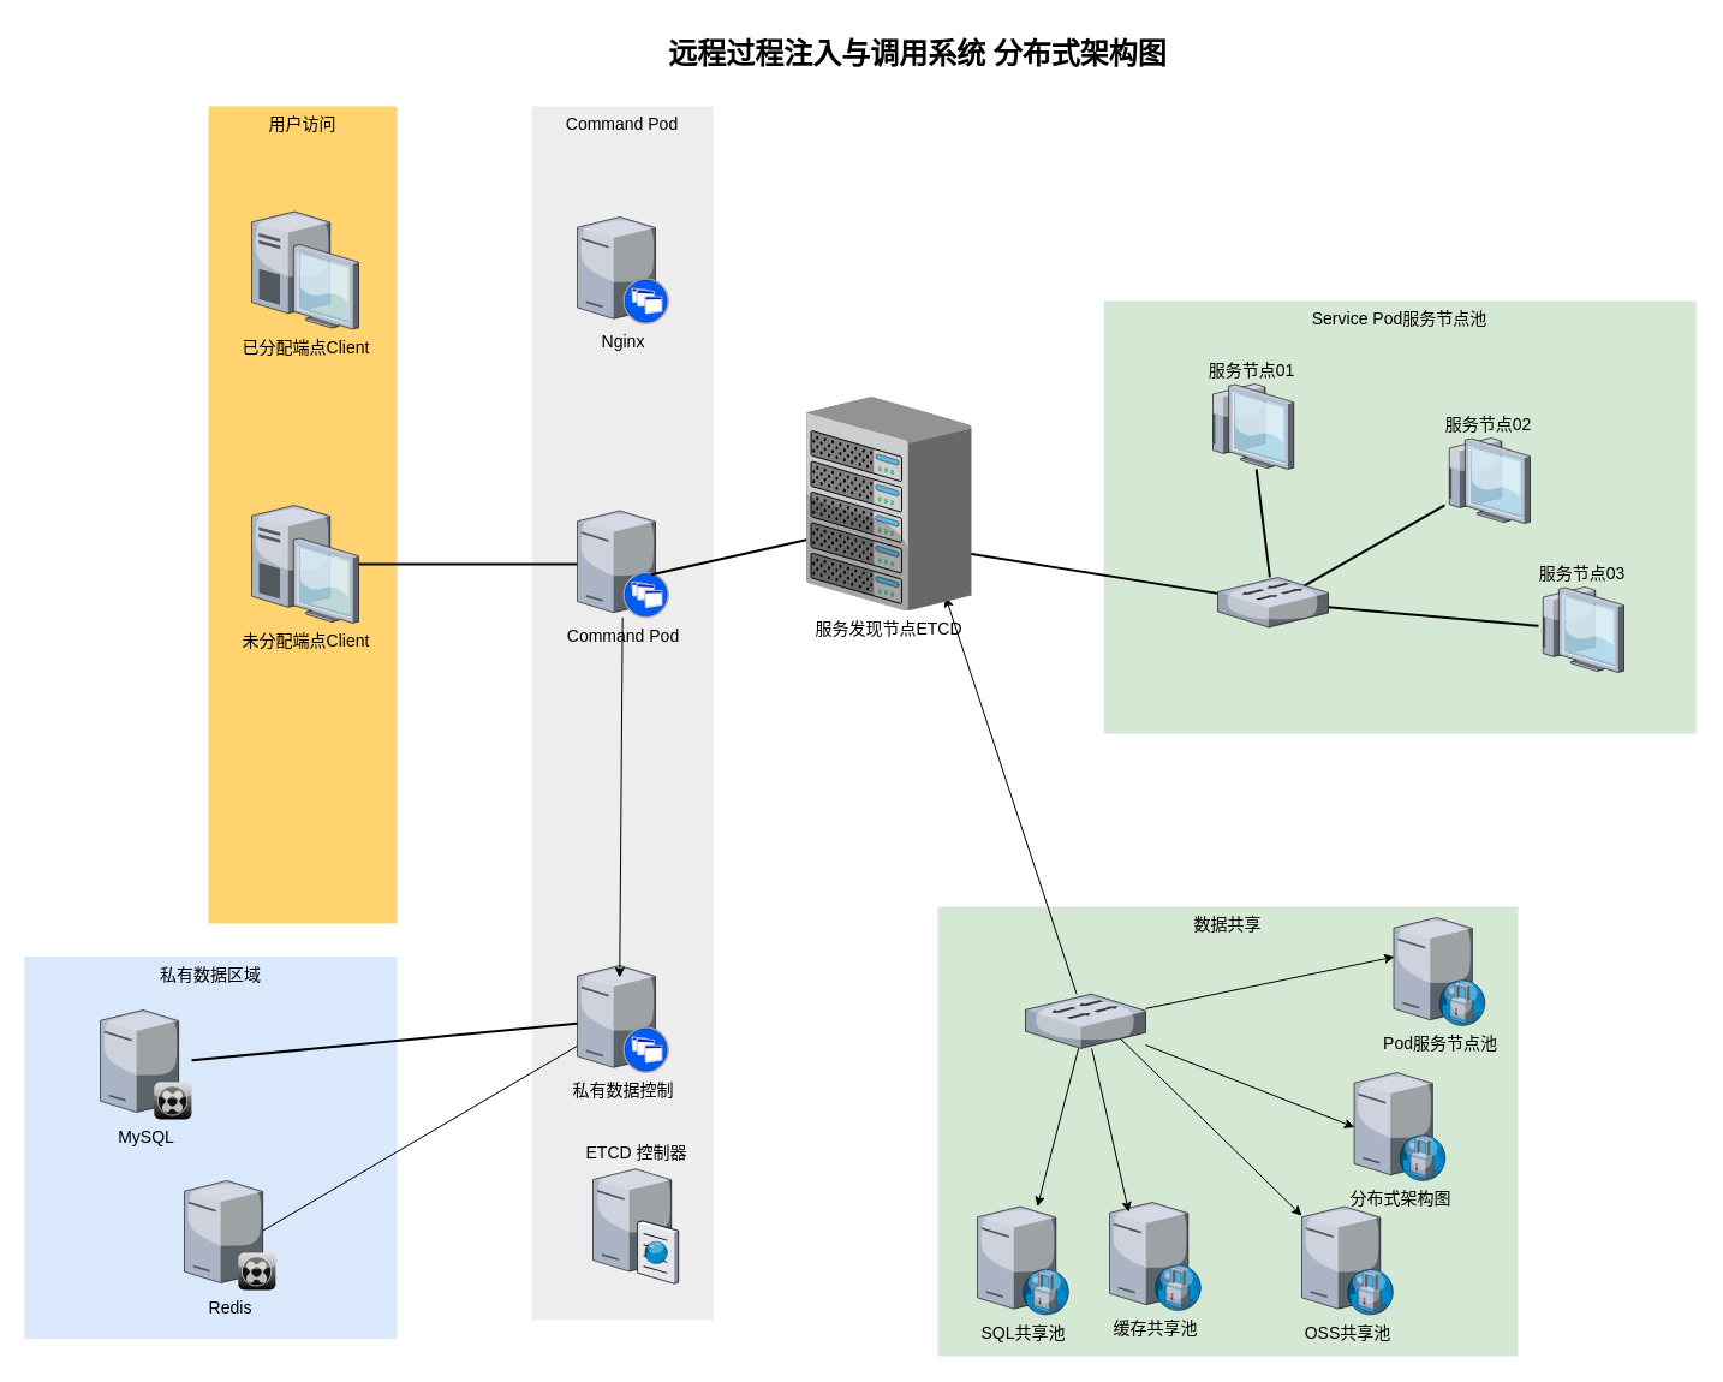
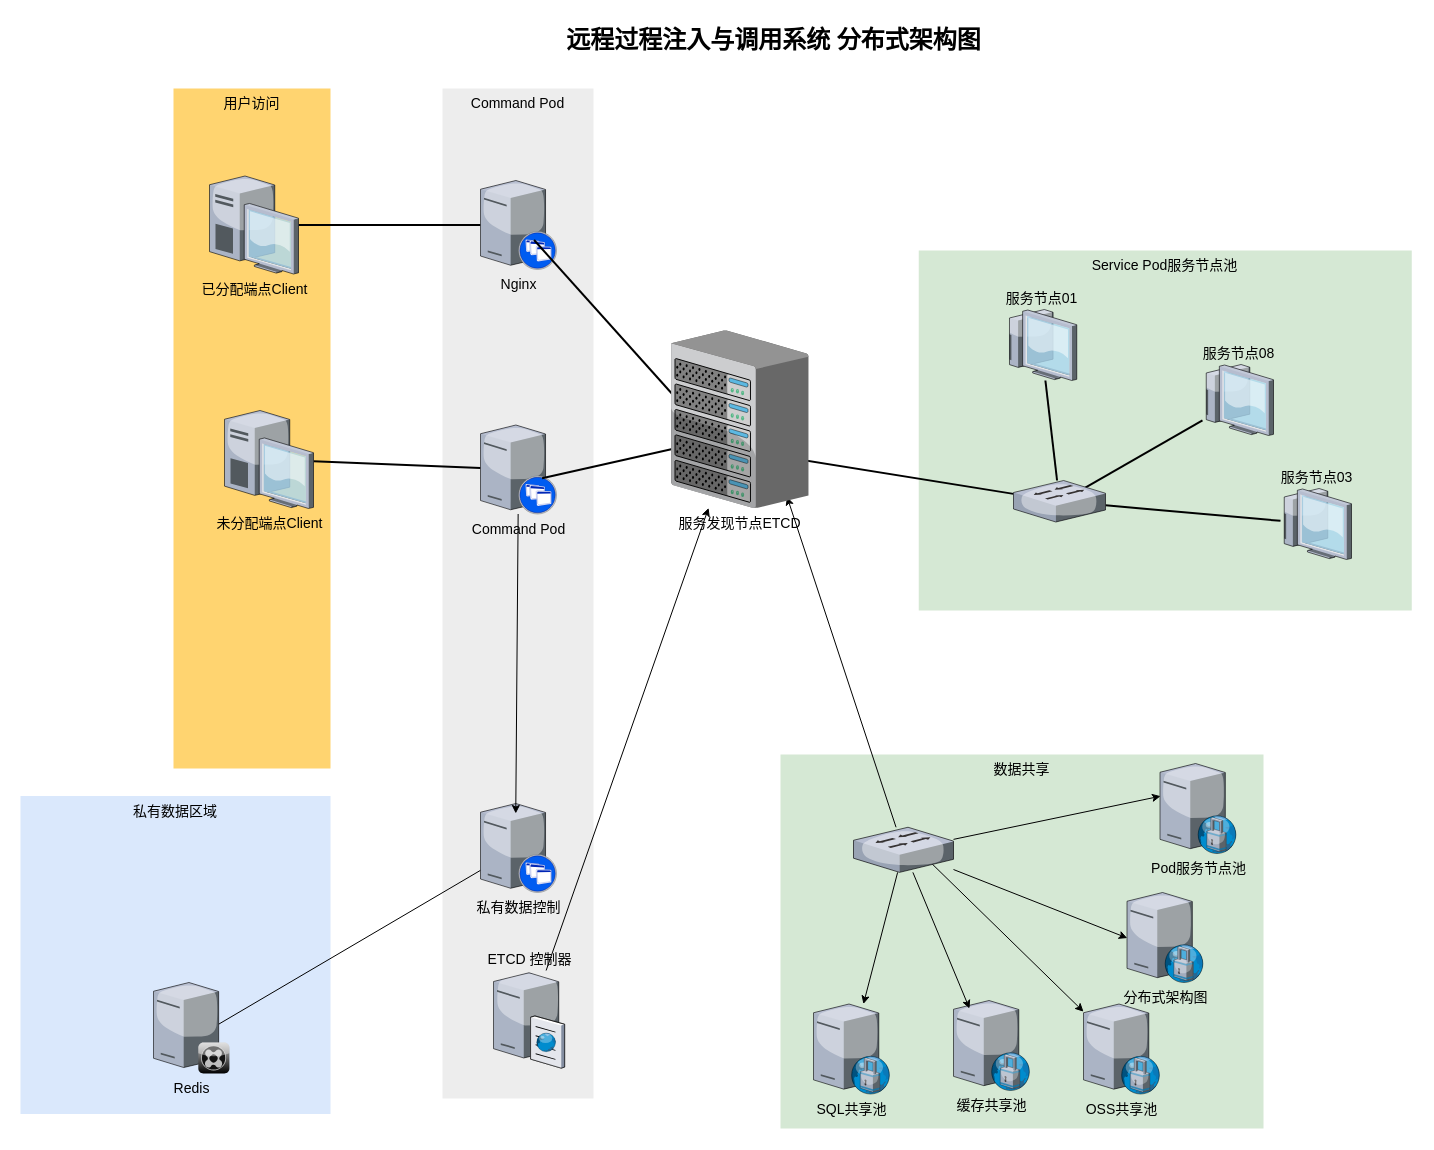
  <mxCell id="0" style=";html=1;" />
  <mxCell id="1" style=";html=1;" parent="0" />
  <mxCell id="2" value="Service Pod服务节点池" style="whiteSpace=wrap;html=1;fillColor=#d5e8d4;fontSize=14;strokeColor=none;verticalAlign=top;" parent="1" vertex="1"><mxGeometry x="918.25" y="250" width="493" height="360" as="geometry" /></mxCell>
  <mxCell id="3" value="数据共享" style="whiteSpace=wrap;html=1;fillColor=#d5e8d4;fontSize=14;strokeColor=none;verticalAlign=top;" parent="1" vertex="1"><mxGeometry x="780" y="754" width="483" height="374" as="geometry" /></mxCell>
  <mxCell id="4" value="Command Pod" style="whiteSpace=wrap;html=1;fillColor=#EDEDED;fontSize=14;strokeColor=none;verticalAlign=top;" parent="1" vertex="1"><mxGeometry x="442" y="88" width="151" height="1010" as="geometry" /></mxCell>
  <mxCell id="5" value="私有数据区域" style="whiteSpace=wrap;html=1;fillColor=#dae8fc;fontSize=14;strokeColor=none;verticalAlign=top;" parent="1" vertex="1"><mxGeometry x="20" y="795.5" width="310" height="318" as="geometry" /></mxCell>
  <mxCell id="6" value="用户访问" style="whiteSpace=wrap;html=1;fillColor=#FFD470;gradientColor=none;fontSize=14;strokeColor=none;verticalAlign=top;" parent="1" vertex="1"><mxGeometry x="173" y="88" width="157" height="680" as="geometry" /></mxCell>
+ <mxCell id="7" style="edgeStyle=none;rounded=0;html=1;startSize=10;endSize=10;jettySize=auto;orthogonalLoop=1;fontSize=14;endArrow=none;endFill=0;strokeWidth=2;" parent="1" source="8" target="13" edge="1"><mxGeometry relative="1" as="geometry" /></mxCell>
  <mxCell id="8" value="已分配端点Client" style="verticalLabelPosition=bottom;aspect=fixed;html=1;verticalAlign=top;strokeColor=none;shape=mxgraph.citrix.desktop;fillColor=#66B2FF;gradientColor=#0066CC;fontSize=14;" parent="1" vertex="1"><mxGeometry x="209" y="175.5" width="89" height="98" as="geometry" /></mxCell>
  <mxCell id="9" style="edgeStyle=none;rounded=0;html=1;startSize=10;endSize=10;jettySize=auto;orthogonalLoop=1;fontSize=14;endArrow=none;endFill=0;strokeWidth=2;" parent="1" source="10" target="15" edge="1"><mxGeometry relative="1" as="geometry" /></mxCell>
- <mxCell id="10" value="未分配端点Client" style="verticalLabelPosition=bottom;aspect=fixed;html=1;verticalAlign=top;strokeColor=none;shape=mxgraph.citrix.desktop;fillColor=#66B2FF;gradientColor=#0066CC;fontSize=14;" parent="1" vertex="1"><mxGeometry x="209" y="420" width="89" height="98" as="geometry" /></mxCell>
+ <mxCell id="10" value="未分配端点Client" style="verticalLabelPosition=bottom;aspect=fixed;html=1;verticalAlign=top;strokeColor=none;shape=mxgraph.citrix.desktop;fillColor=#66B2FF;gradientColor=#0066CC;fontSize=14;" parent="1" vertex="1"><mxGeometry x="224" y="410" width="89" height="98" as="geometry" /></mxCell>
  <mxCell id="11" style="edgeStyle=none;rounded=0;orthogonalLoop=1;jettySize=auto;html=1;entryX=0.662;entryY=0.554;entryDx=0;entryDy=0;entryPerimeter=0;" edge="1" parent="1" source="12" target="43"><mxGeometry relative="1" as="geometry" /></mxCell>
  <mxCell id="12" value="私有数据控制" style="verticalLabelPosition=bottom;aspect=fixed;html=1;verticalAlign=top;strokeColor=none;shape=mxgraph.citrix.xenapp_server;fillColor=#66B2FF;gradientColor=#0066CC;fontSize=14;" parent="1" vertex="1"><mxGeometry x="480" y="803" width="76" height="89" as="geometry" /></mxCell>
  <mxCell id="13" value="Nginx" style="verticalLabelPosition=bottom;aspect=fixed;html=1;verticalAlign=top;strokeColor=none;shape=mxgraph.citrix.xenapp_server;fillColor=#66B2FF;gradientColor=#0066CC;fontSize=14;" parent="1" vertex="1"><mxGeometry x="480" y="180" width="76" height="89" as="geometry" /></mxCell>
  <mxCell id="14" style="edgeStyle=none;rounded=0;orthogonalLoop=1;jettySize=auto;html=1;entryX=0.464;entryY=0.112;entryDx=0;entryDy=0;entryPerimeter=0;" edge="1" parent="1" source="15" target="12"><mxGeometry relative="1" as="geometry" /></mxCell>
  <mxCell id="15" value="Command Pod" style="verticalLabelPosition=bottom;aspect=fixed;html=1;verticalAlign=top;strokeColor=none;shape=mxgraph.citrix.xenapp_server;fillColor=#66B2FF;gradientColor=#0066CC;fontSize=14;" parent="1" vertex="1"><mxGeometry x="480" y="424.5" width="76" height="89" as="geometry" /></mxCell>
  <mxCell id="16" style="edgeStyle=none;rounded=0;html=1;startSize=10;endSize=10;jettySize=auto;orthogonalLoop=1;fontSize=14;endArrow=none;endFill=0;strokeWidth=2;exitX=0.488;exitY=0.672;exitDx=0;exitDy=0;exitPerimeter=0;" parent="1" source="44" target="27" edge="1"><mxGeometry relative="1" as="geometry"><mxPoint x="758" y="572.426" as="sourcePoint" /></mxGeometry></mxCell>
- <mxCell id="17" style="edgeStyle=none;rounded=0;html=1;startSize=10;endSize=10;jettySize=auto;orthogonalLoop=1;fontSize=14;endArrow=none;endFill=0;strokeWidth=2;" parent="1" source="18" target="12" edge="1"><mxGeometry relative="1" as="geometry" /></mxCell>
- <mxCell id="18" value="MySQL" style="verticalLabelPosition=bottom;aspect=fixed;html=1;verticalAlign=top;strokeColor=none;shape=mxgraph.citrix.xenclient_synchronizer;fillColor=#CCCCCC;gradientColor=#000000;gradientDirection=south;fontSize=14;" parent="1" vertex="1"><mxGeometry x="83" y="840" width="76" height="91" as="geometry" /></mxCell>
+ <mxCell id="19" style="edgeStyle=none;rounded=0;orthogonalLoop=1;jettySize=auto;html=1;" edge="1" parent="1" source="20" target="44"><mxGeometry relative="1" as="geometry" /></mxCell>
  <mxCell id="20" value="ETCD 控制器" style="verticalLabelPosition=top;aspect=fixed;html=1;verticalAlign=bottom;strokeColor=none;shape=mxgraph.citrix.cache_server;fillColor=#66B2FF;gradientColor=#0066CC;fontSize=14;labelPosition=center;align=center;" parent="1" vertex="1"><mxGeometry x="493" y="970" width="71" height="97.5" as="geometry" /></mxCell>
  <mxCell id="21" style="edgeStyle=none;rounded=0;html=1;startSize=10;endSize=10;jettySize=auto;orthogonalLoop=1;fontSize=14;endArrow=none;endFill=0;strokeWidth=2;exitX=0.81;exitY=0.599;exitDx=0;exitDy=0;exitPerimeter=0;entryX=0.366;entryY=0.606;entryDx=0;entryDy=0;entryPerimeter=0;" parent="1" source="15" target="44" edge="1"><mxGeometry relative="1" as="geometry"><mxPoint x="663.053" y="239" as="sourcePoint" /><mxPoint x="721.376" y="559" as="targetPoint" /></mxGeometry></mxCell>
+ <mxCell id="22" style="edgeStyle=none;rounded=0;html=1;startSize=10;endSize=10;jettySize=auto;orthogonalLoop=1;fontSize=14;endArrow=none;endFill=0;strokeWidth=2;exitX=0.705;exitY=0.669;exitDx=0;exitDy=0;exitPerimeter=0;entryX=0.066;entryY=0.407;entryDx=0;entryDy=0;entryPerimeter=0;" parent="1" source="13" target="44" edge="1"><mxGeometry relative="1" as="geometry"><mxPoint x="677" y="400.388" as="sourcePoint" /><mxPoint x="713.198" y="559" as="targetPoint" /></mxGeometry></mxCell>
  <mxCell id="23" value="SQL共享池" style="verticalLabelPosition=bottom;aspect=fixed;html=1;verticalAlign=top;strokeColor=none;shape=mxgraph.citrix.proxy_server;fillColor=#66B2FF;gradientColor=#0066CC;fontSize=14;" parent="1" vertex="1"><mxGeometry x="813" y="1003.5" width="76.5" height="90" as="geometry" /></mxCell>
  <mxCell id="24" style="edgeStyle=none;rounded=0;html=1;startSize=10;endSize=10;jettySize=auto;orthogonalLoop=1;fontSize=14;endArrow=none;endFill=0;strokeWidth=2;" parent="1" source="27" target="30" edge="1"><mxGeometry relative="1" as="geometry" /></mxCell>
  <mxCell id="25" style="edgeStyle=none;rounded=0;html=1;startSize=10;endSize=10;jettySize=auto;orthogonalLoop=1;fontSize=14;endArrow=none;endFill=0;strokeWidth=2;exitX=0.634;exitY=0.361;exitDx=0;exitDy=0;exitPerimeter=0;" parent="1" source="27" target="29" edge="1"><mxGeometry relative="1" as="geometry" /></mxCell>
  <mxCell id="26" style="edgeStyle=none;rounded=0;html=1;startSize=10;endSize=10;jettySize=auto;orthogonalLoop=1;fontSize=14;endArrow=none;endFill=0;strokeWidth=2;" parent="1" source="27" target="28" edge="1"><mxGeometry relative="1" as="geometry" /></mxCell>
  <mxCell id="27" value="" style="verticalLabelPosition=bottom;aspect=fixed;html=1;verticalAlign=top;strokeColor=none;shape=mxgraph.citrix.switch;fillColor=#66B2FF;gradientColor=#0066CC;fontSize=14;" parent="1" vertex="1"><mxGeometry x="1013" y="480" width="92" height="41.5" as="geometry" /></mxCell>
  <mxCell id="28" value="服务节点03" style="verticalLabelPosition=top;aspect=fixed;html=1;verticalAlign=bottom;strokeColor=none;shape=mxgraph.citrix.thin_client;fillColor=#66B2FF;gradientColor=#0066CC;fontSize=14;labelPosition=center;align=center;" parent="1" vertex="1"><mxGeometry x="1280" y="488" width="71" height="71" as="geometry" /></mxCell>
- <mxCell id="29" value="服务节点02" style="verticalLabelPosition=top;aspect=fixed;html=1;verticalAlign=bottom;strokeColor=none;shape=mxgraph.citrix.thin_client;fillColor=#66B2FF;gradientColor=#0066CC;fontSize=14;labelPosition=center;align=center;" parent="1" vertex="1"><mxGeometry x="1202" y="364" width="71" height="71" as="geometry" /></mxCell>
- <mxCell id="30" value="服务节点01" style="verticalLabelPosition=top;aspect=fixed;html=1;verticalAlign=bottom;strokeColor=none;shape=mxgraph.citrix.thin_client;fillColor=#66B2FF;gradientColor=#0066CC;fontSize=14;labelPosition=center;align=center;" parent="1" vertex="1"><mxGeometry x="1005.25" y="319" width="71" height="71" as="geometry" /></mxCell>
- <mxCell id="31" value="远程过程注入与调用系统 分布式架构图" style="text;strokeColor=none;fillColor=none;html=1;fontSize=24;fontStyle=1;verticalAlign=middle;align=center;" parent="1" vertex="1"><mxGeometry x="332" y="25" width="861" height="40" as="geometry" /></mxCell>
+ <mxCell id="29" value="服务节点08" style="verticalLabelPosition=top;aspect=fixed;html=1;verticalAlign=bottom;strokeColor=none;shape=mxgraph.citrix.thin_client;fillColor=#66B2FF;gradientColor=#0066CC;fontSize=14;labelPosition=center;align=center;" parent="1" vertex="1"><mxGeometry x="1202" y="364" width="71" height="71" as="geometry" /></mxCell>
+ <mxCell id="30" value="服务节点01" style="verticalLabelPosition=top;aspect=fixed;html=1;verticalAlign=bottom;strokeColor=none;shape=mxgraph.citrix.thin_client;fillColor=#66B2FF;gradientColor=#0066CC;fontSize=14;labelPosition=center;align=center;" parent="1" vertex="1"><mxGeometry x="1005.25" y="309" width="71" height="71" as="geometry" /></mxCell>
+ <mxCell id="31" value="远程过程注入与调用系统 分布式架构图" style="text;strokeColor=none;fillColor=none;html=1;fontSize=24;fontStyle=1;verticalAlign=middle;align=center;" parent="1" vertex="1"><mxGeometry x="342" y="20" width="861" height="40" as="geometry" /></mxCell>
  <mxCell id="32" value="Pod服务节点池" style="verticalLabelPosition=bottom;aspect=fixed;html=1;verticalAlign=top;strokeColor=none;shape=mxgraph.citrix.proxy_server;fillColor=#66B2FF;gradientColor=#0066CC;fontSize=14;" vertex="1" parent="1"><mxGeometry x="1159.5" y="763" width="76.5" height="90" as="geometry" /></mxCell>
  <mxCell id="33" value="分布式架构图" style="verticalLabelPosition=bottom;aspect=fixed;html=1;verticalAlign=top;strokeColor=none;shape=mxgraph.citrix.proxy_server;fillColor=#66B2FF;gradientColor=#0066CC;fontSize=14;" vertex="1" parent="1"><mxGeometry x="1126.5" y="892" width="76.5" height="90" as="geometry" /></mxCell>
- <mxCell id="34" value="缓存共享池" style="verticalLabelPosition=bottom;aspect=fixed;html=1;verticalAlign=top;strokeColor=none;shape=mxgraph.citrix.proxy_server;fillColor=#66B2FF;gradientColor=#0066CC;fontSize=14;" vertex="1" parent="1"><mxGeometry x="923" y="1000" width="76.5" height="90" as="geometry" /></mxCell>
+ <mxCell id="34" value="缓存共享池" style="verticalLabelPosition=bottom;aspect=fixed;html=1;verticalAlign=top;strokeColor=none;shape=mxgraph.citrix.proxy_server;fillColor=#66B2FF;gradientColor=#0066CC;fontSize=14;" vertex="1" parent="1"><mxGeometry x="953" y="1000" width="76.5" height="90" as="geometry" /></mxCell>
  <mxCell id="35" value="OSS共享池" style="verticalLabelPosition=bottom;aspect=fixed;html=1;verticalAlign=top;strokeColor=none;shape=mxgraph.citrix.proxy_server;fillColor=#66B2FF;gradientColor=#0066CC;fontSize=14;" vertex="1" parent="1"><mxGeometry x="1083" y="1003.5" width="76.5" height="90" as="geometry" /></mxCell>
  <mxCell id="36" style="rounded=0;orthogonalLoop=1;jettySize=auto;html=1;entryX=0.007;entryY=0.363;entryDx=0;entryDy=0;entryPerimeter=0;" edge="1" parent="1" source="42" target="32"><mxGeometry relative="1" as="geometry" /></mxCell>
  <mxCell id="37" style="edgeStyle=none;rounded=0;orthogonalLoop=1;jettySize=auto;html=1;" edge="1" parent="1" source="42" target="23"><mxGeometry relative="1" as="geometry" /></mxCell>
  <mxCell id="38" style="edgeStyle=none;rounded=0;orthogonalLoop=1;jettySize=auto;html=1;entryX=0.209;entryY=0.089;entryDx=0;entryDy=0;entryPerimeter=0;" edge="1" parent="1" source="42" target="34"><mxGeometry relative="1" as="geometry" /></mxCell>
  <mxCell id="39" style="edgeStyle=none;rounded=0;orthogonalLoop=1;jettySize=auto;html=1;exitX=0.691;exitY=0.607;exitDx=0;exitDy=0;exitPerimeter=0;" edge="1" parent="1" source="42" target="35"><mxGeometry relative="1" as="geometry" /></mxCell>
  <mxCell id="40" style="edgeStyle=none;rounded=0;orthogonalLoop=1;jettySize=auto;html=1;entryX=0.003;entryY=0.506;entryDx=0;entryDy=0;entryPerimeter=0;" edge="1" parent="1" source="42" target="33"><mxGeometry relative="1" as="geometry" /></mxCell>
  <mxCell id="41" style="edgeStyle=none;rounded=0;orthogonalLoop=1;jettySize=auto;html=1;entryX=0.844;entryY=0.937;entryDx=0;entryDy=0;entryPerimeter=0;" edge="1" parent="1" source="42" target="44"><mxGeometry relative="1" as="geometry" /></mxCell>
  <mxCell id="42" value="" style="verticalLabelPosition=bottom;aspect=fixed;html=1;verticalAlign=top;strokeColor=none;shape=mxgraph.citrix.switch;fillColor=#66B2FF;gradientColor=#0066CC;fontSize=14;" vertex="1" parent="1"><mxGeometry x="853" y="826.75" width="100" height="45.11" as="geometry" /></mxCell>
  <mxCell id="43" value="Redis" style="verticalLabelPosition=bottom;aspect=fixed;html=1;verticalAlign=top;strokeColor=none;shape=mxgraph.citrix.xenclient_synchronizer;fillColor=#CCCCCC;gradientColor=#000000;gradientDirection=south;fontSize=14;" vertex="1" parent="1"><mxGeometry x="153" y="982" width="76" height="91" as="geometry" /></mxCell>
  <mxCell id="44" value="服务发现节点ETCD" style="verticalLabelPosition=bottom;aspect=fixed;html=1;verticalAlign=top;strokeColor=none;shape=mxgraph.citrix.chassis;fillColor=#66B2FF;gradientColor=#0066CC;fontSize=14;" vertex="1" parent="1"><mxGeometry x="670.5" y="330" width="137.5" height="177.5" as="geometry" /></mxCell>
